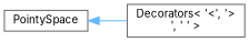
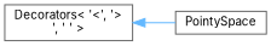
  digraph {
    rankdir=LR
    fontname=Inter
    node [color=grey40 fillcolor=white fontname=Inter fontsize=10 shape=box style=filled]
    n1 [height=0.2 label="Decorators\< '\<', '\>\l', ' ' \>" width=0.4]
    n2 [height=0.2 label=PointySpace width=0.4]
-   n2 -> n1 [color=steelblue1 dir=back fontname=Inter fontsize=10 labelfontname=Helvetica labelfontsize=10 style=solid]
+   n1 -> n2 [color=steelblue1 dir=back fontname=Inter fontsize=10 labelfontname=Helvetica labelfontsize=10 style=solid]
  }
